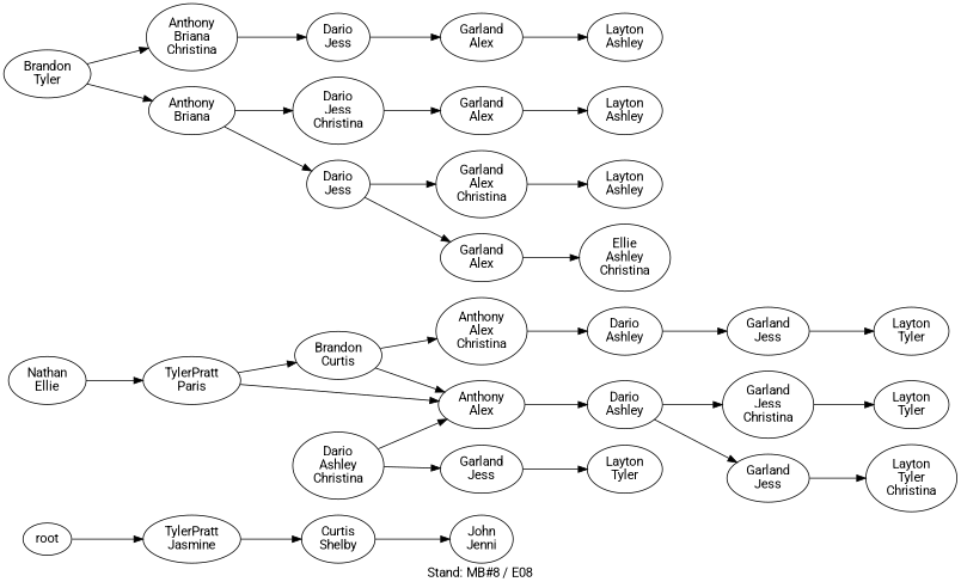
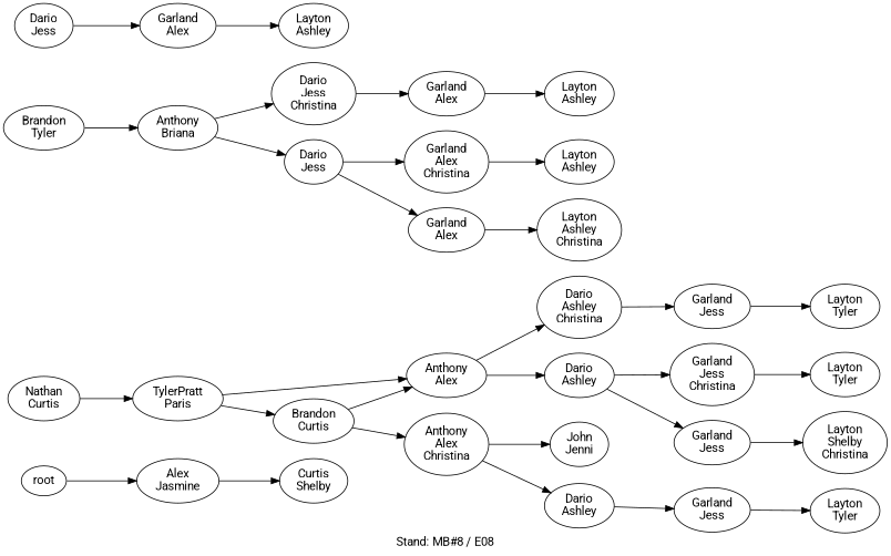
  digraph {
    fontname=Roboto
    label="Stand: MB#8 / E08"
    labelloc=b
    rankdir=LR
    ranksep=0.8
    node [fontname=Roboto]
    edge [fontname=Roboto]
-   n1 [label="TylerPratt\nJasmine"]
+   n1 [label="Alex\nJasmine"]
    n2 [label="Curtis\nShelby"]
    n3 [label="John\nJenni"]
    root
-   n5 [label="Nathan\nEllie"]
+   n5 [label="Nathan\nCurtis"]
    n6 [label="TylerPratt\nParis"]
    n7 [label="Brandon\nCurtis"]
    n8 [label="Anthony\nAlex"]
    n9 [label="Anthony\nAlex\nChristina"]
    n10 [label="Brandon\nTyler"]
-   n11 [label="Anthony\nBriana\nChristina"]
    n12 [label="Anthony\nBriana"]
    n13 [label="Dario\nAshley"]
    n14 [label="Dario\nAshley\nChristina"]
    n15 [label="Dario\nAshley"]
    n16 [label="Garland\nJess"]
    n17 [label="Layton\nTyler"]
    n18 [label="Garland\nJess"]
    n19 [label="Garland\nJess\nChristina"]
    n20 [label="Garland\nJess"]
    n21 [label="Layton\nTyler"]
    n22 [label="Layton\nTyler"]
-   n23 [label="Layton\nTyler\nChristina"]
+   n23 [label="Layton\nShelby\nChristina"]
    n24 [label="Dario\nJess"]
    n25 [label="Dario\nJess\nChristina"]
    n26 [label="Dario\nJess"]
    n27 [label="Garland\nAlex"]
    n28 [label="Layton\nAshley"]
    n29 [label="Garland\nAlex"]
    n30 [label="Garland\nAlex\nChristina"]
    n31 [label="Garland\nAlex"]
    n32 [label="Layton\nAshley"]
    n33 [label="Layton\nAshley"]
-   n34 [label="Ellie\nAshley\nChristina"]
+   n34 [label="Layton\nAshley\nChristina"]
    n1 -> n2
-   n2 -> n3
+   n9 -> n3
    root -> n1
    n5 -> n6
    n6 -> n7
    n6 -> n8
    n7 -> n8
    n7 -> n9
-   n14 -> n8
+   n8 -> n14
    n8 -> n15
    n9 -> n13
-   n10 -> n11
    n10 -> n12
-   n11 -> n24
    n12 -> n25
    n12 -> n26
    n13 -> n16
    n14 -> n18
    n15 -> n19
    n15 -> n20
    n16 -> n17
    n18 -> n21
    n19 -> n22
    n20 -> n23
    n24 -> n27
    n25 -> n29
    n26 -> n30
    n26 -> n31
    n27 -> n28
    n29 -> n32
    n30 -> n33
    n31 -> n34
  }
